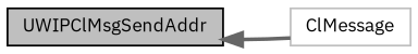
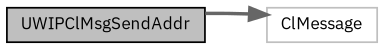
  digraph {
    rankdir=LR
    fontname="IBM Plex Sans"
    node [fontname="IBM Plex Sans" fontsize=10 shape=record style=filled]
    n1 [color=black fillcolor=grey75 fontcolor=black height=0.2 label=UWIPClMsgSendAddr width=0.4]
    n2 [color=grey75 fillcolor=white height=0.2 label=ClMessage width=0.4]
-   n1 -> n2 [color=gray40 dir=back fontname="IBM Plex Sans" fontsize=10 labelfontname=Helvetica labelfontsize=10 style=bold]
+   n2 -> n1 [color=gray40 dir=back fontname="IBM Plex Sans" fontsize=10 labelfontname=Helvetica labelfontsize=10 style=bold]
  }
